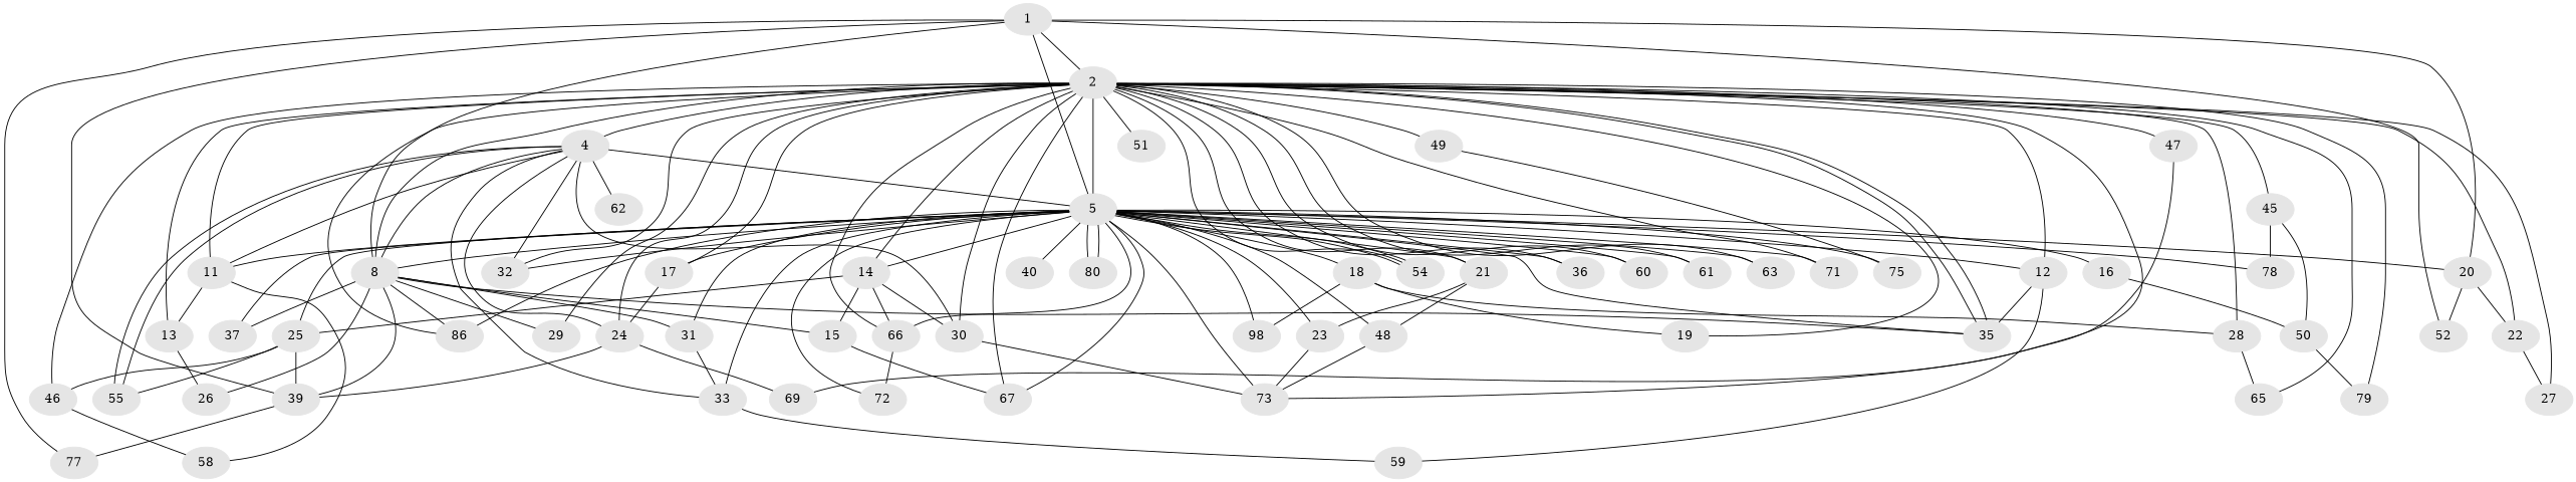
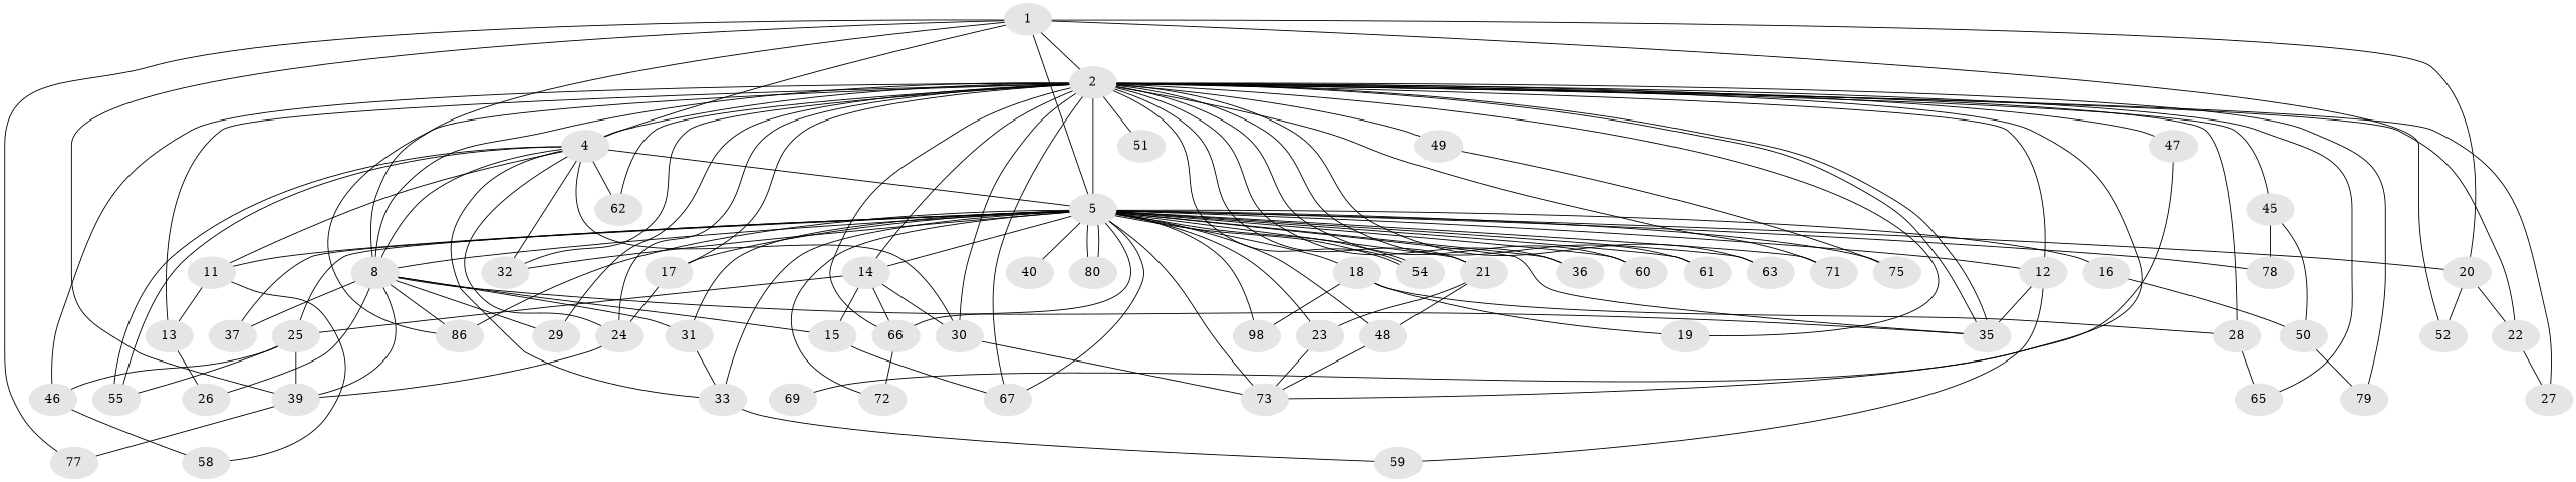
  graph {
    node [color=gray90 style=filled]
    2 [super="+56+103+7+3"]
    4
    5 [super="+6+10"]
    8 [super="+108+99"]
    12 [super="+34"]
    13
    14 [super="+74"]
    17
    19
    21
    22
    24 [super="+64"]
    27
    28
    29
    30
    32 [super="+43"]
    35 [super="+82"]
    36
    45
    46
    47
    49
    51
    54
    60
    61
    62
    63
    65
    66 [super="+85"]
    67
    71 [super="+100"]
    73 [super="+107+92"]
    79
    86 [super="+95"]
    1
    20
    39 [super="+57"]
    52
    77
    11
    33
    55 [super="+91"]
    31 [super="+53"]
    16
    18
    23
    25 [super="+94+41"]
    37
    40
    48
    72
    75
    78
    80
    98
    15
    26
    59
    69
    50
    58
    2 -- 4 [weight=4]
    2 -- 5 [weight=13]
    2 -- 8 [weight=6]
    2 -- 12 [weight=2]
    2 -- 13
    2 -- 14
    2 -- 17
    2 -- 19
    2 -- 21
    2 -- 22 [weight=2]
    2 -- 24
    2 -- 27
    2 -- 28
    2 -- 29
    2 -- 30
    2 -- 32
    2 -- 35
    2 -- 35
    2 -- 36
    2 -- 45 [weight=2]
    2 -- 46 [weight=2]
    2 -- 47 [weight=2]
    2 -- 49 [weight=2]
    2 -- 51 [weight=2]
    2 -- 54
    2 -- 60
    2 -- 61
-   2 -- 11
+   2 -- 62
    2 -- 63
    2 -- 65
    2 -- 66
    2 -- 67
    2 -- 71 [weight=2]
    2 -- 73
    2 -- 79
    2 -- 86
    4 -- 5 [weight=3]
    4 -- 8
    4 -- 24
    4 -- 30
    4 -- 32
    4 -- 62
    4 -- 11
    4 -- 33
    4 -- 55
    4 -- 55
    5 -- 8 [weight=3]
    5 -- 12
    5 -- 14
    5 -- 17
    5 -- 21
    5 -- 32
    5 -- 35
    5 -- 36
    5 -- 54
    5 -- 54
    5 -- 60
    5 -- 61
    5 -- 63
    5 -- 66
    5 -- 67
    5 -- 71 [weight=2]
    5 -- 73 [weight=2]
    5 -- 86
    5 -- 20
    5 -- 11
    5 -- 33
    5 -- 31
    5 -- 16
    5 -- 18 [weight=2]
    5 -- 23
    5 -- 25
    5 -- 37
    5 -- 40
    5 -- 48
    5 -- 72
    5 -- 75
    5 -- 78
    5 -- 80
    5 -- 80
    5 -- 98
    8 -- 29
    8 -- 35
    8 -- 86
    8 -- 39
    8 -- 31 [weight=2]
    8 -- 37
    8 -- 15
    8 -- 26
    12 -- 35
    12 -- 59
    13 -- 26
    14 -- 30
    14 -- 66
    14 -- 25
    14 -- 15
    17 -- 24
    21 -- 23
    21 -- 48
    22 -- 27
    24 -- 39
-   24 -- 69
    28 -- 65
    30 -- 73
    45 -- 78
    45 -- 50
    46 -- 58
    47 -- 69
    49 -- 75
    66 -- 72
    1 -- 2 [weight=5]
+   1 -- 4
    1 -- 5 [weight=3]
    1 -- 8
    1 -- 20
    1 -- 39
    1 -- 52
    1 -- 77
    20 -- 22
    20 -- 52
    39 -- 77
    11 -- 13
    11 -- 58
    33 -- 59
    31 -- 33
    16 -- 50
    18 -- 19
    18 -- 28
    18 -- 98
    23 -- 73
    25 -- 46
    25 -- 39 [weight=2]
    25 -- 55
    48 -- 73
    15 -- 67
    50 -- 79
  }
